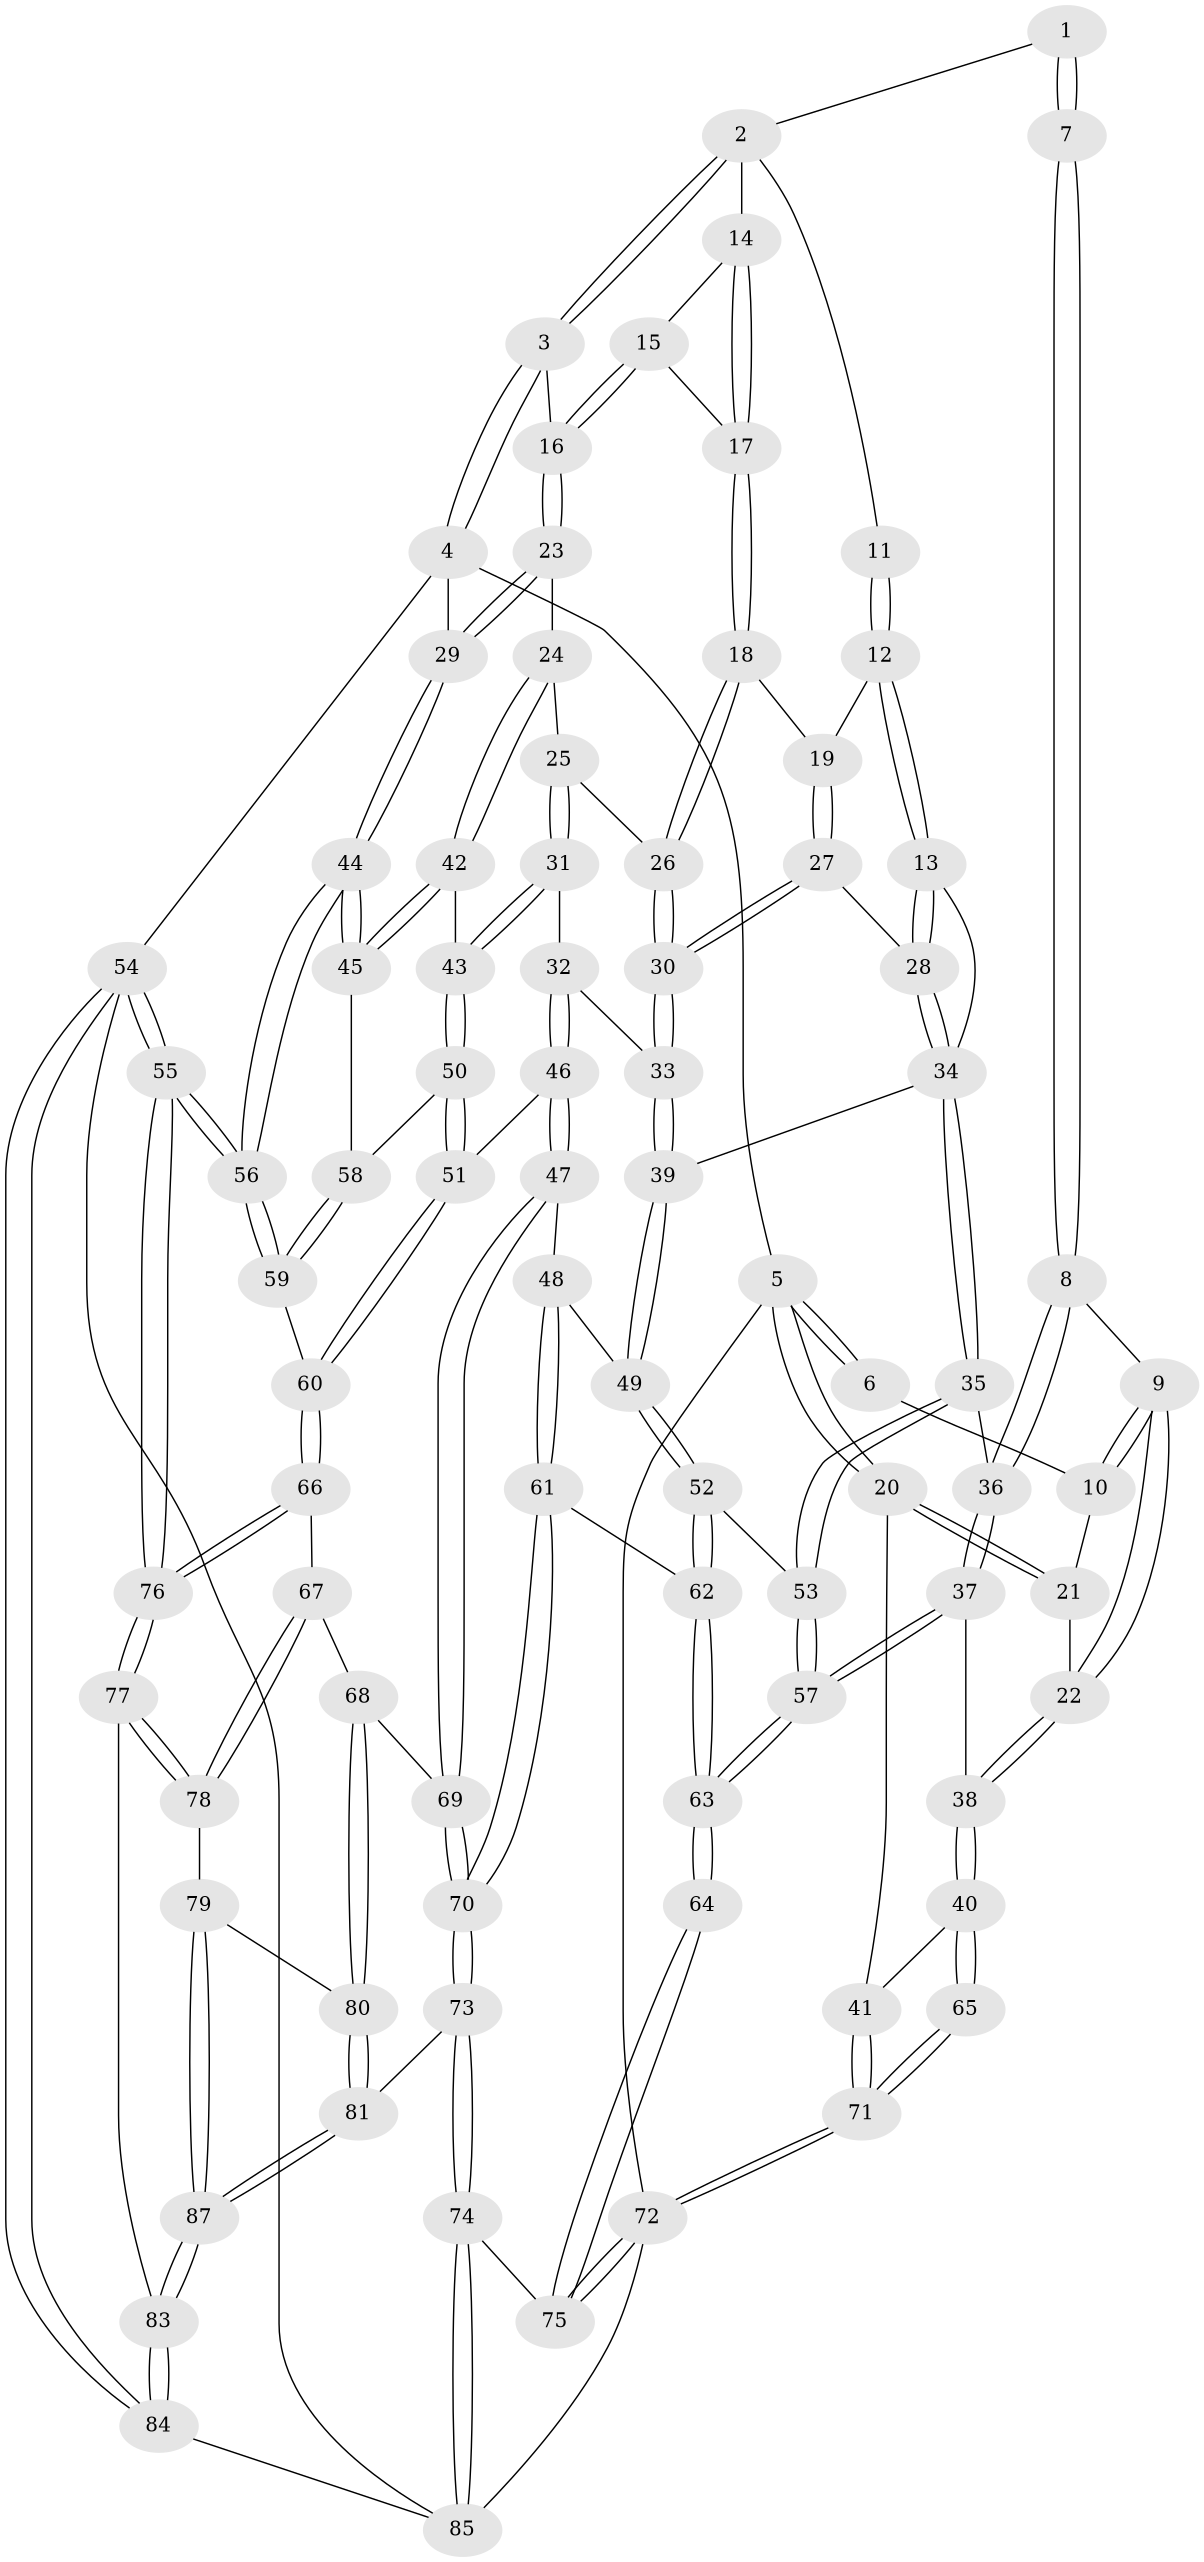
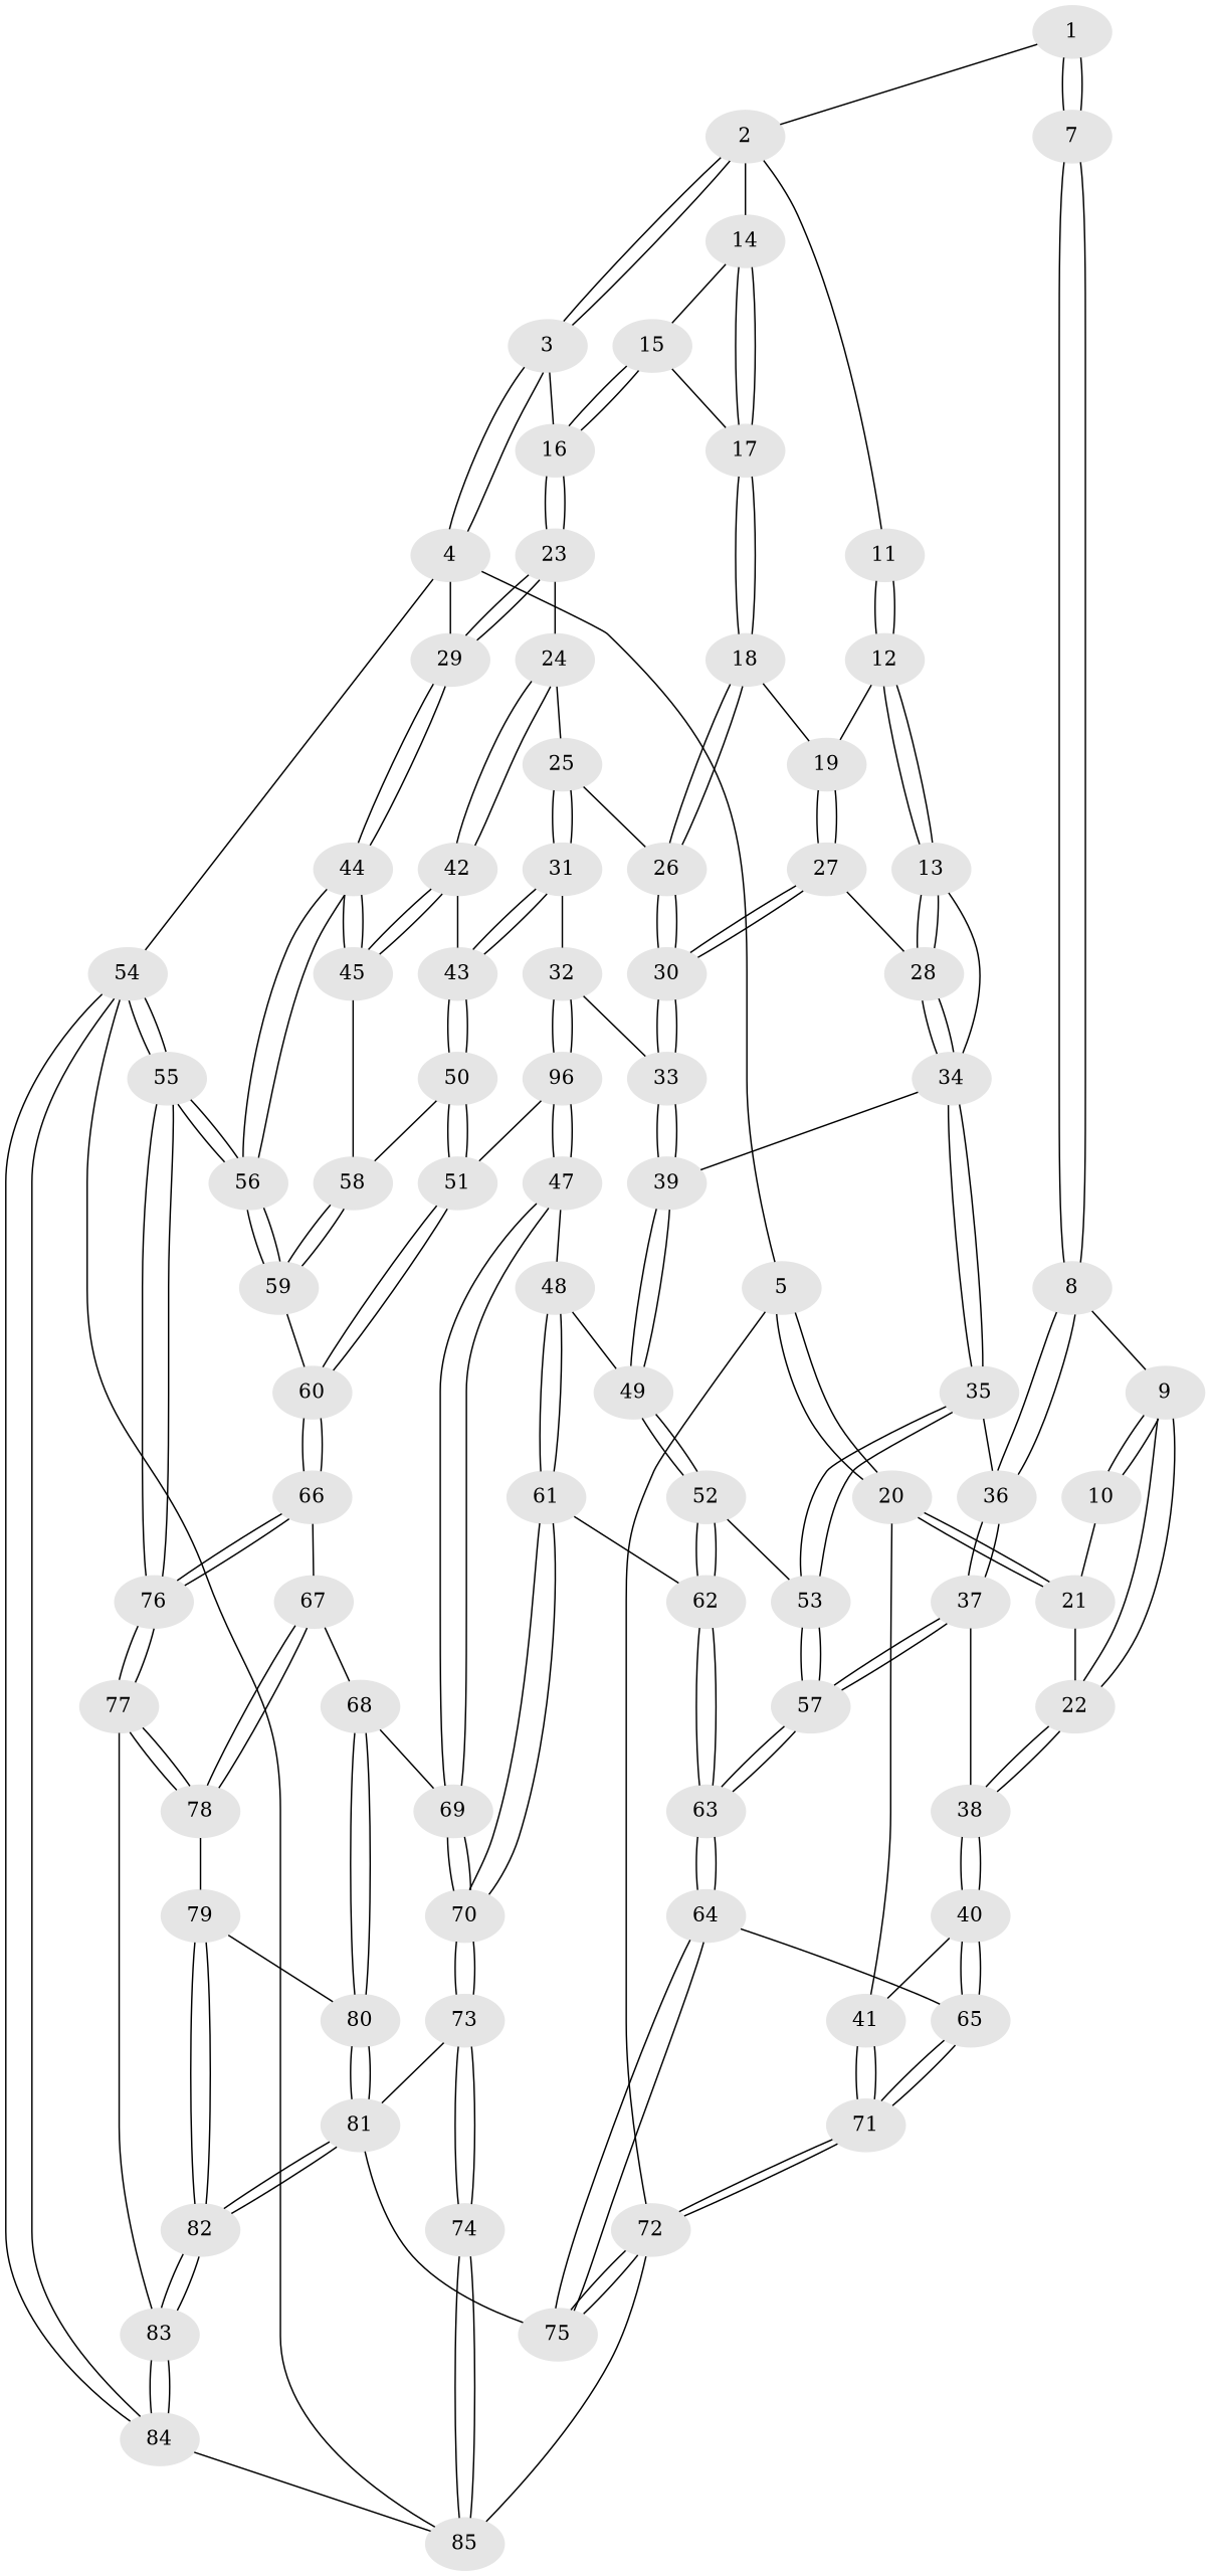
  graph {
    node [color=gray90 style=filled]
    1
    2
    7
    3
    11
    14
    8
    4
    16
    12
    5
    29
    54
    23
-   6
    20
    72
    44
    55
    84
    85
    10
    21
    41
    75
    9
    36
    13
    28
    22
    37
    38
    19
    15
    17
    27
    34
    18
    24
    26
    30
    71
    40
    25
    42
    31
    43
    45
    32
    33
    39
    35
    56
-   46
+   46 [label=96]
    50
    47
    51
    49
    53
    57
    63
    65
    52
    58
    59
    48
    69
    60
    61
    70
    62
    66
    76
    77
    64
    67
    73
    68
    78
    80
    79
    81
    74
-   82 [label=87]
+   82
    83
    1 -- 2
    1 -- 7
    1 -- 7
    2 -- 3
    2 -- 3
    2 -- 11
    2 -- 14
    7 -- 8
    7 -- 8
    3 -- 4
    3 -- 4
    3 -- 16
    11 -- 12
    11 -- 12
    14 -- 15
    14 -- 17
    14 -- 17
    8 -- 9
    8 -- 36
    8 -- 36
    4 -- 5
    4 -- 29
    4 -- 54
    16 -- 23
    16 -- 23
    12 -- 13
    12 -- 13
    12 -- 19
-   5 -- 6
-   5 -- 6
    5 -- 20
    5 -- 20
    5 -- 72
    29 -- 44
    29 -- 44
    54 -- 55
    54 -- 55
    54 -- 84
    54 -- 84
    54 -- 85
    23 -- 29
    23 -- 29
    23 -- 24
-   6 -- 10
    20 -- 21
    20 -- 21
    20 -- 41
    72 -- 85
    72 -- 75
    72 -- 75
    44 -- 45
    44 -- 45
    44 -- 56
    44 -- 56
    55 -- 56
    55 -- 56
    55 -- 76
    55 -- 76
    84 -- 85
    10 -- 21
    21 -- 22
    41 -- 71
    41 -- 71
    9 -- 10
    9 -- 10
    9 -- 22
    9 -- 22
    36 -- 37
    36 -- 37
    13 -- 28
    13 -- 28
    28 -- 34
    28 -- 34
    22 -- 38
    22 -- 38
    37 -- 38
    37 -- 57
    37 -- 57
    38 -- 40
    38 -- 40
    19 -- 27
    19 -- 27
    15 -- 16
    15 -- 16
    15 -- 17
    17 -- 18
    17 -- 18
    27 -- 28
    27 -- 30
    27 -- 30
    34 -- 13
    34 -- 39
    34 -- 35
    34 -- 35
    18 -- 19
    18 -- 26
    18 -- 26
    24 -- 25
    24 -- 42
    24 -- 42
    26 -- 30
    26 -- 30
    30 -- 33
    30 -- 33
    71 -- 72
    71 -- 72
    40 -- 41
    40 -- 65
    40 -- 65
    25 -- 26
    25 -- 31
    25 -- 31
    42 -- 43
    42 -- 45
    42 -- 45
    31 -- 43
    31 -- 43
    31 -- 32
    43 -- 50
    43 -- 50
    45 -- 58
    32 -- 33
    32 -- 46
    32 -- 46
    33 -- 39
    33 -- 39
    39 -- 49
    39 -- 49
    35 -- 36
    35 -- 53
    35 -- 53
    56 -- 59
    56 -- 59
    46 -- 47
    46 -- 47
    46 -- 51
    50 -- 51
    50 -- 51
    50 -- 58
    47 -- 48
    47 -- 69
    47 -- 69
    51 -- 60
    51 -- 60
    49 -- 52
    49 -- 52
    53 -- 57
    53 -- 57
    57 -- 63
    57 -- 63
    63 -- 64
    63 -- 64
    65 -- 71
    65 -- 71
    52 -- 53
    52 -- 62
    52 -- 62
    58 -- 59
    58 -- 59
    59 -- 60
    48 -- 49
    48 -- 61
    48 -- 61
    69 -- 70
    69 -- 70
    60 -- 66
    60 -- 66
    61 -- 70
    61 -- 70
    61 -- 62
    70 -- 73
    70 -- 73
    62 -- 63
    62 -- 63
    66 -- 76
    66 -- 76
    66 -- 67
    76 -- 77
    76 -- 77
    77 -- 78
    77 -- 78
    77 -- 83
    64 -- 75
    64 -- 75
+   64 -- 65
    67 -- 68
    67 -- 78
    67 -- 78
    73 -- 81
    73 -- 74
    73 -- 74
    68 -- 69
    68 -- 80
    68 -- 80
    78 -- 79
    80 -- 81
    80 -- 81
    79 -- 80
    79 -- 82
    79 -- 82
    81 -- 82
    81 -- 82
    74 -- 85
    74 -- 85
-   74 -- 75
+   81 -- 75
    82 -- 83
    82 -- 83
    83 -- 84
    83 -- 84
  }
